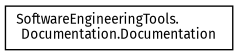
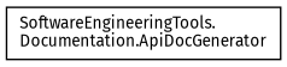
  digraph {
    rankdir=LR
    fontname="Fira Sans"
-   n1 [color=black fillcolor=white fontname="Fira Sans" fontsize=10 height=0.2 label="SoftwareEngineeringTools.\lDocumentation.Documentation" shape=record style=filled width=0.4]
+   n1 [color=black fillcolor=white fontname="Fira Sans" fontsize=10 height=0.2 label="SoftwareEngineeringTools.\lDocumentation.ApiDocGenerator" shape=record style=filled width=0.4]
  }
